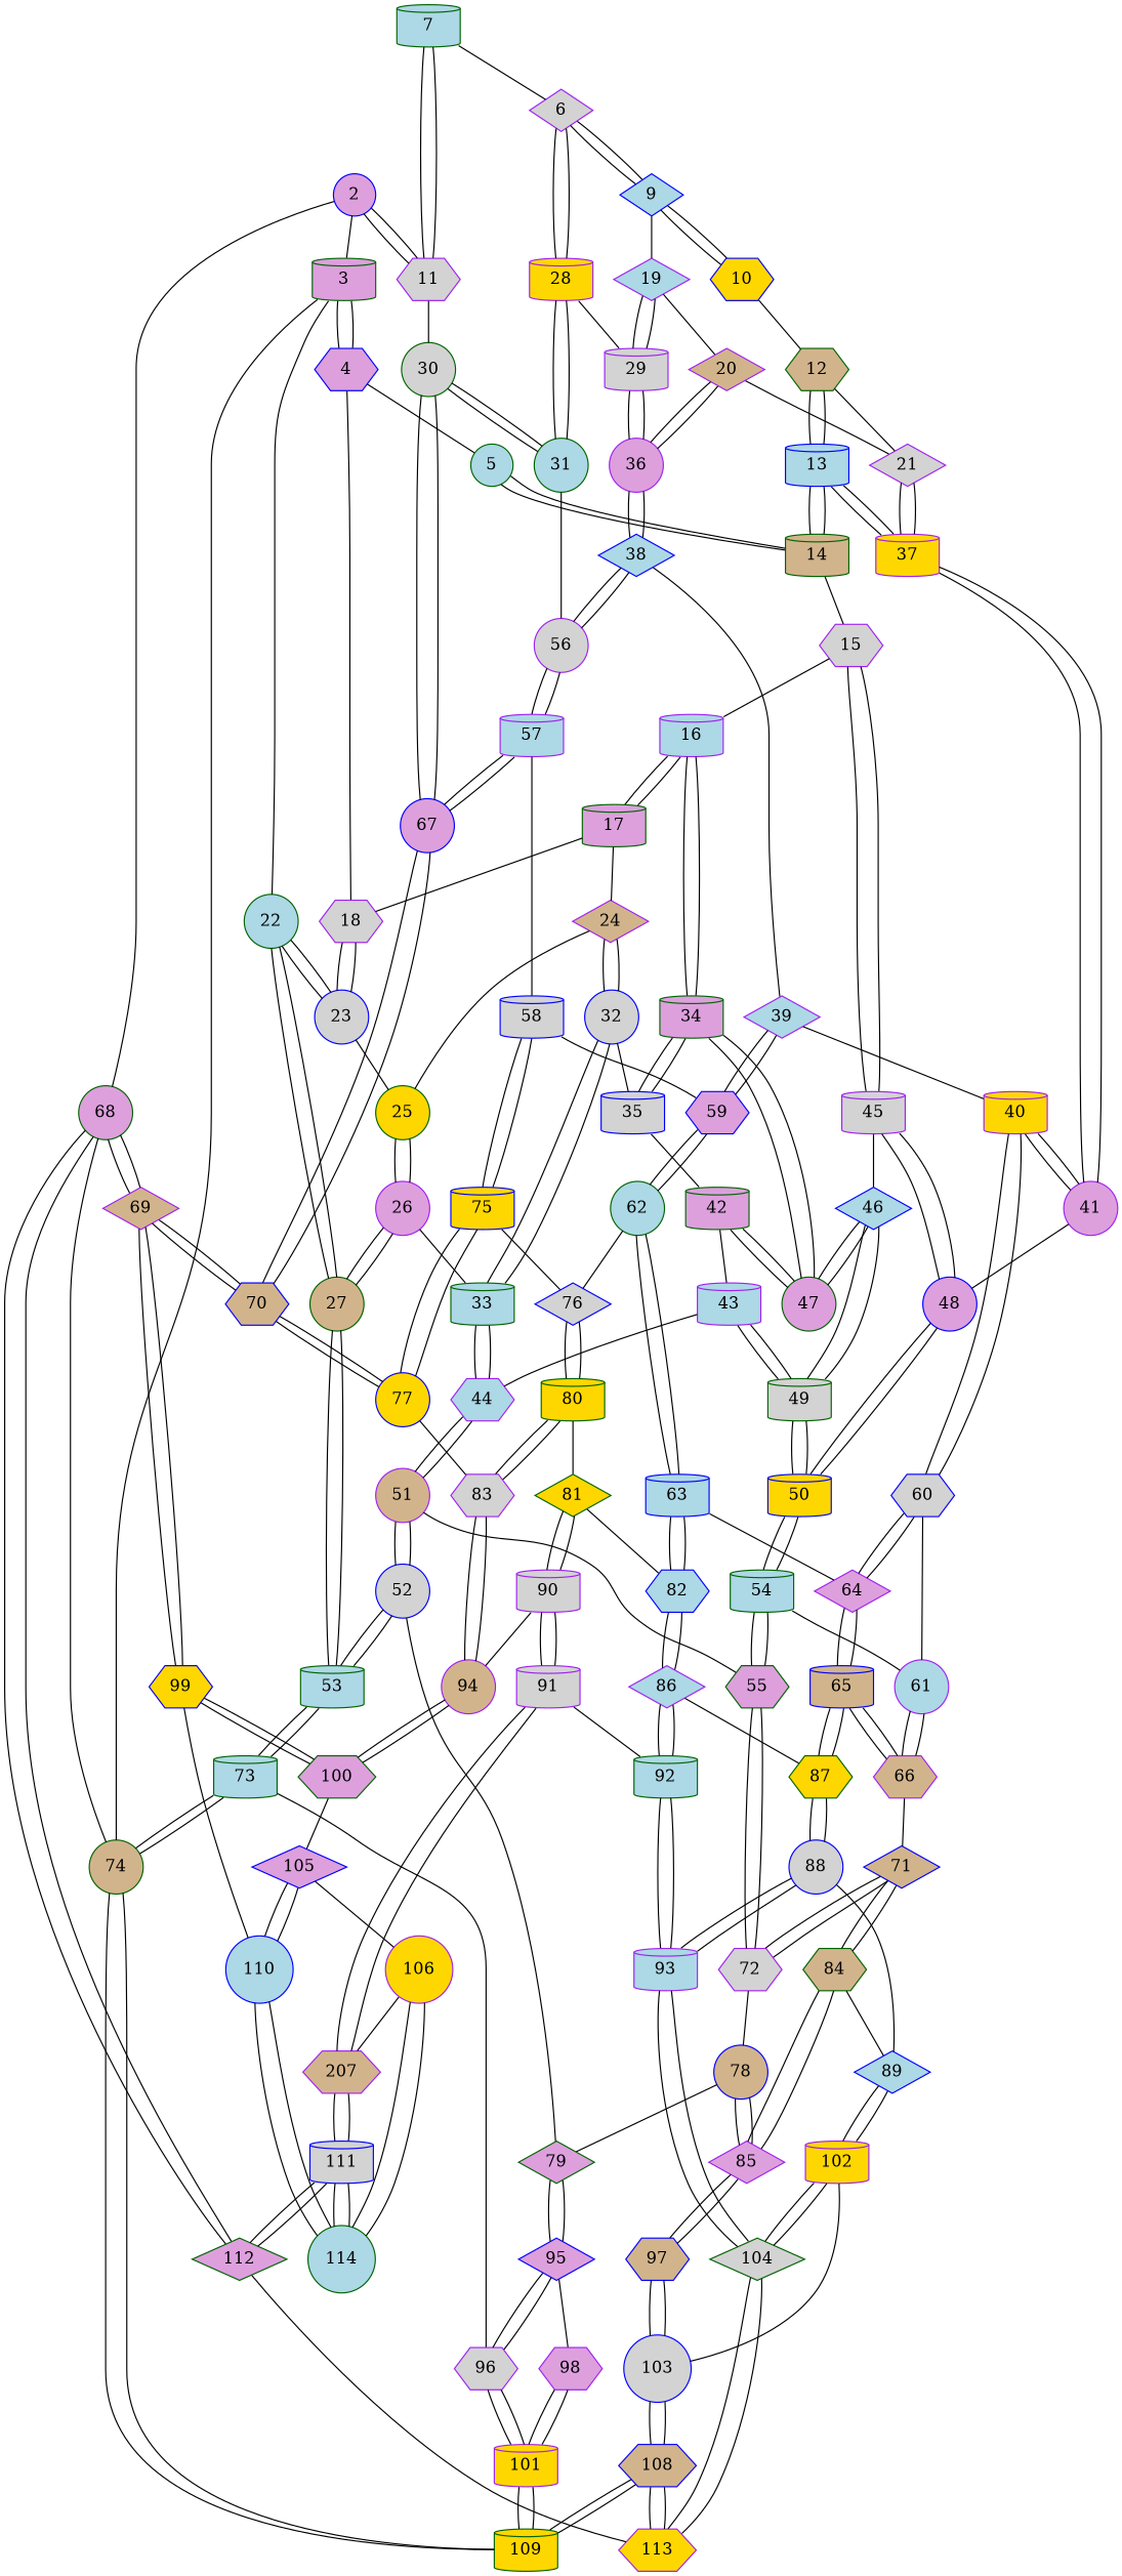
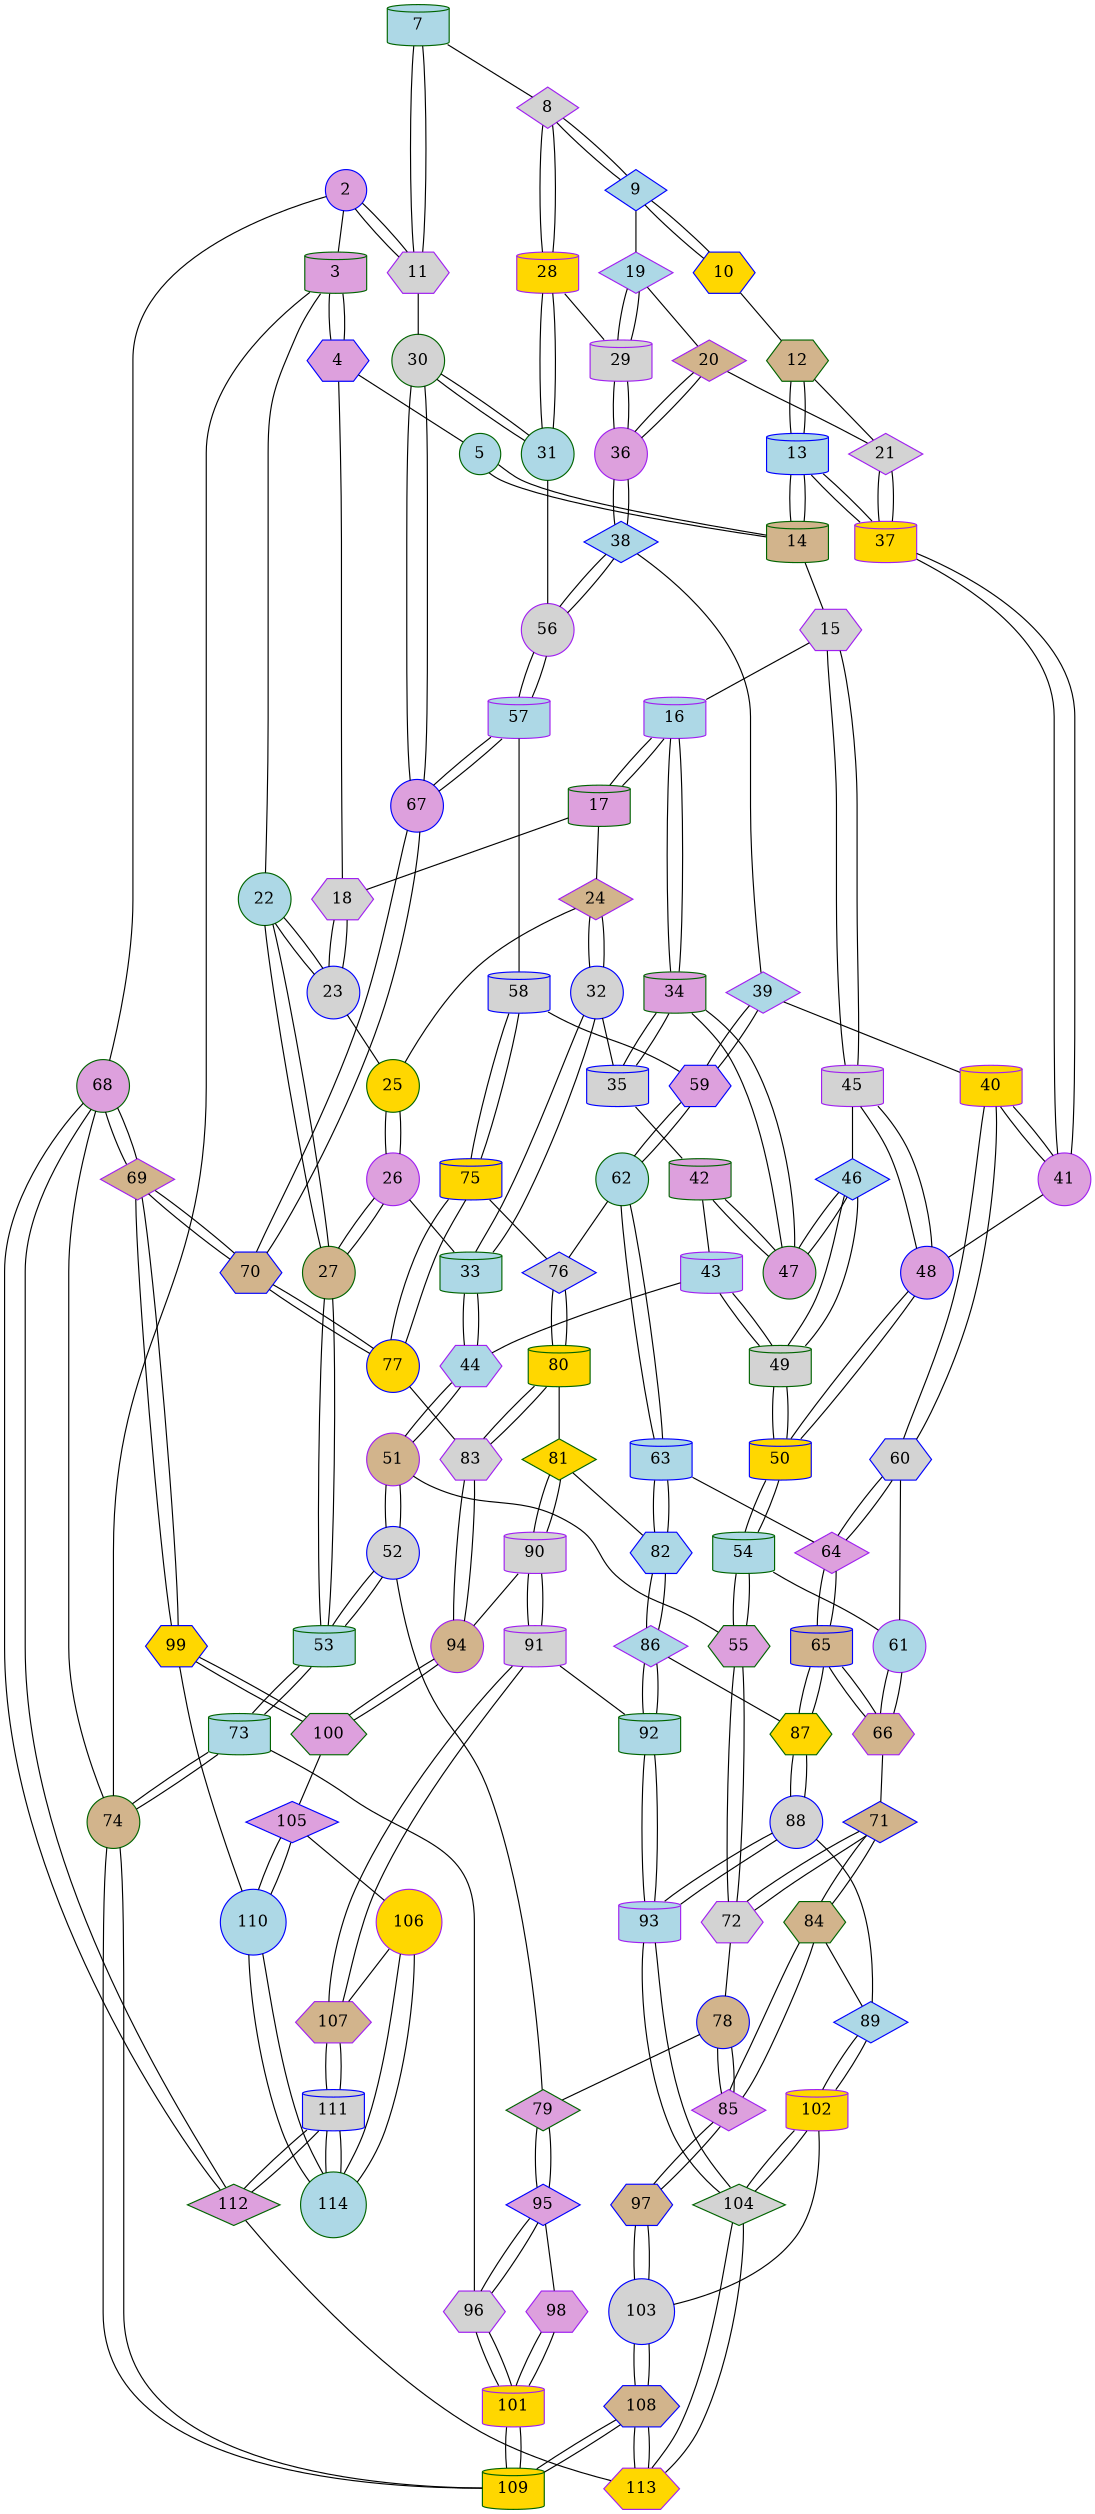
  graph {
    node [color=purple fillcolor=lightblue shape=cylinder style=filled]
    2 [color=blue fillcolor=plum shape=circle]
    3 [color=darkgreen fillcolor=plum]
    11 [fillcolor=lightgrey shape=hexagon]
    68 [color=darkgreen fillcolor=plum shape=circle]
    7 [color=darkgreen]
-   8 [fillcolor=lightgrey shape=diamond label=6]
+   8 [fillcolor=lightgrey shape=diamond]
    4 [color=blue fillcolor=plum shape=hexagon]
    22 [color=darkgreen shape=circle]
    74 [color=darkgreen fillcolor=tan shape=circle]
    30 [color=darkgreen fillcolor=lightgrey shape=circle]
    69 [fillcolor=tan shape=diamond]
    112 [color=darkgreen fillcolor=plum shape=diamond]
    5 [color=darkgreen shape=circle]
    18 [fillcolor=lightgrey shape=hexagon]
    23 [color=blue fillcolor=lightgrey shape=circle]
    27 [color=darkgreen fillcolor=tan shape=circle]
    109 [color=darkgreen fillcolor=gold]
    14 [color=darkgreen fillcolor=tan]
    15 [fillcolor=lightgrey shape=hexagon]
    10 [color=blue fillcolor=gold shape=hexagon]
    12 [color=darkgreen fillcolor=tan shape=hexagon]
    9 [color=blue shape=diamond]
    28 [fillcolor=gold]
    19 [shape=diamond]
    29 [fillcolor=lightgrey]
    31 [color=darkgreen shape=circle]
    20 [fillcolor=tan shape=diamond]
    13 [color=blue]
    21 [fillcolor=lightgrey shape=diamond]
    67 [color=blue fillcolor=plum shape=circle]
    37 [fillcolor=gold]
    41 [fillcolor=plum shape=circle]
    16
    45 [fillcolor=lightgrey]
    17 [color=darkgreen fillcolor=plum]
    34 [color=darkgreen fillcolor=plum]
    48 [color=blue fillcolor=plum shape=circle]
    46 [color=blue shape=diamond]
    24 [fillcolor=tan shape=diamond]
    35 [color=blue fillcolor=lightgrey]
    47 [color=darkgreen fillcolor=plum shape=circle]
    25 [color=darkgreen fillcolor=gold shape=circle]
    32 [color=blue fillcolor=lightgrey shape=circle]
    36 [fillcolor=plum shape=circle]
    38 [color=blue shape=diamond]
    53 [color=darkgreen]
    26 [fillcolor=plum shape=circle]
    33 [color=darkgreen]
    44 [shape=hexagon]
    73 [color=darkgreen]
    56 [fillcolor=lightgrey shape=circle]
    70 [color=blue fillcolor=tan shape=hexagon]
    57
    42 [color=darkgreen fillcolor=plum]
    51 [fillcolor=tan shape=circle]
    43
    39 [shape=diamond]
    40 [fillcolor=gold]
    59 [color=blue fillcolor=plum shape=hexagon]
    60 [color=blue fillcolor=lightgrey shape=hexagon]
    62 [color=darkgreen shape=circle]
    61 [shape=circle]
    64 [fillcolor=plum shape=diamond]
    50 [color=blue fillcolor=gold]
    49 [color=darkgreen fillcolor=lightgrey]
    52 [color=blue fillcolor=lightgrey shape=circle]
    55 [color=darkgreen fillcolor=plum shape=hexagon]
    54 [color=darkgreen]
    79 [color=darkgreen fillcolor=plum shape=diamond]
    72 [fillcolor=lightgrey shape=hexagon]
    95 [color=blue fillcolor=plum shape=diamond]
    96 [fillcolor=lightgrey shape=hexagon]
    66 [fillcolor=tan shape=hexagon]
    78 [color=blue fillcolor=tan shape=circle]
    58 [color=blue fillcolor=lightgrey]
    75 [color=blue fillcolor=gold]
    76 [color=blue fillcolor=lightgrey shape=diamond]
    77 [color=blue fillcolor=gold shape=circle]
    63 [color=blue]
    65 [color=blue fillcolor=tan]
    71 [color=blue fillcolor=tan shape=diamond]
    82 [color=blue shape=hexagon]
    80 [color=darkgreen fillcolor=gold]
    86 [shape=diamond]
    87 [color=darkgreen fillcolor=gold shape=hexagon]
    88 [color=blue fillcolor=lightgrey shape=circle]
    84 [color=darkgreen fillcolor=tan shape=hexagon]
    99 [color=blue fillcolor=gold shape=hexagon]
    113 [fillcolor=gold shape=hexagon]
    100 [color=darkgreen fillcolor=plum shape=hexagon]
    110 [color=blue shape=circle]
    83 [fillcolor=lightgrey shape=hexagon]
    85 [fillcolor=plum shape=diamond]
    89 [color=blue shape=diamond]
    101 [fillcolor=gold]
    81 [color=darkgreen fillcolor=gold shape=diamond]
    94 [fillcolor=tan shape=circle]
    97 [color=blue fillcolor=tan shape=hexagon]
    98 [fillcolor=plum shape=hexagon]
    90 [fillcolor=lightgrey]
    91 [fillcolor=lightgrey]
    92 [color=darkgreen]
    102 [fillcolor=gold]
    103 [color=blue fillcolor=lightgrey shape=circle]
    93
    104 [color=darkgreen fillcolor=lightgrey shape=diamond]
-   107 [fillcolor=tan shape=hexagon label=207]
+   107 [fillcolor=tan shape=hexagon]
    111 [color=blue fillcolor=lightgrey]
    105 [color=blue fillcolor=plum shape=diamond]
    108 [color=blue fillcolor=tan shape=hexagon]
    114 [color=darkgreen shape=circle]
    106 [fillcolor=gold shape=circle]
    2 -- 3
    2 -- 11
    2 -- 11
    2 -- 68
    3 -- 4
    3 -- 4
    3 -- 22
    3 -- 74
    11 -- 30
    68 -- 74
    68 -- 69
    68 -- 69
    68 -- 112
    68 -- 112
    7 -- 11
    7 -- 11
    7 -- 8
    8 -- 9
    8 -- 9
    8 -- 28
    8 -- 28
    4 -- 5
    4 -- 18
    22 -- 23
    22 -- 23
    22 -- 27
    22 -- 27
    74 -- 109
    74 -- 109
    30 -- 31
    30 -- 31
    30 -- 67
    30 -- 67
    69 -- 70
    69 -- 70
    69 -- 99
    69 -- 99
    112 -- 113
    5 -- 14
    5 -- 14
    18 -- 23
    18 -- 23
    23 -- 25
    27 -- 53
    27 -- 53
    14 -- 15
    15 -- 16
    15 -- 45
    15 -- 45
    10 -- 12
    12 -- 13
    12 -- 13
    12 -- 21
    9 -- 10
    9 -- 10
    9 -- 19
    28 -- 29
    28 -- 31
    28 -- 31
    19 -- 29
    19 -- 29
    19 -- 20
    29 -- 36
    29 -- 36
    31 -- 56
    20 -- 21
    20 -- 36
    20 -- 36
    13 -- 14
    13 -- 14
    13 -- 37
    13 -- 37
    21 -- 37
    21 -- 37
    67 -- 70
    67 -- 70
    37 -- 41
    37 -- 41
    41 -- 48
    16 -- 17
    16 -- 17
    16 -- 34
    16 -- 34
    45 -- 48
    45 -- 48
    45 -- 46
    17 -- 18
    17 -- 24
    34 -- 35
    34 -- 35
    34 -- 47
    34 -- 47
    48 -- 50
    48 -- 50
    46 -- 47
    46 -- 47
    46 -- 49
    46 -- 49
    24 -- 25
    24 -- 32
    24 -- 32
    35 -- 42
    25 -- 26
    25 -- 26
    32 -- 35
    32 -- 33
    32 -- 33
    36 -- 38
    36 -- 38
    38 -- 56
    38 -- 56
    38 -- 39
    53 -- 73
    53 -- 73
    26 -- 27
    26 -- 27
    26 -- 33
    33 -- 44
    33 -- 44
    44 -- 51
    44 -- 51
    73 -- 74
    73 -- 74
    73 -- 96
    56 -- 57
    56 -- 57
    70 -- 77
    70 -- 77
    57 -- 67
    57 -- 67
    57 -- 58
    42 -- 47
    42 -- 47
    42 -- 43
    51 -- 52
    51 -- 52
    51 -- 55
    43 -- 44
    43 -- 49
    43 -- 49
    39 -- 40
    39 -- 59
    39 -- 59
    40 -- 41
    40 -- 41
    40 -- 60
    40 -- 60
    59 -- 62
    59 -- 62
    60 -- 61
    60 -- 64
    60 -- 64
    62 -- 76
    62 -- 63
    62 -- 63
    61 -- 66
    61 -- 66
    64 -- 65
    64 -- 65
    50 -- 54
    50 -- 54
    49 -- 50
    49 -- 50
    52 -- 53
    52 -- 53
    52 -- 79
    55 -- 72
    55 -- 72
    54 -- 61
    54 -- 55
    54 -- 55
    79 -- 95
    79 -- 95
    72 -- 78
    95 -- 96
    95 -- 96
    95 -- 98
    96 -- 101
    96 -- 101
    66 -- 71
    78 -- 79
    78 -- 85
    78 -- 85
    58 -- 59
    58 -- 75
    58 -- 75
    75 -- 76
    75 -- 77
    75 -- 77
    76 -- 80
    76 -- 80
    77 -- 83
    63 -- 64
    63 -- 82
    63 -- 82
    65 -- 66
    65 -- 66
    65 -- 87
    65 -- 87
    71 -- 72
    71 -- 72
    71 -- 84
    71 -- 84
    82 -- 86
    82 -- 86
    80 -- 83
    80 -- 83
    80 -- 81
    86 -- 87
    86 -- 92
    86 -- 92
    87 -- 88
    87 -- 88
    88 -- 89
    88 -- 93
    88 -- 93
    84 -- 85
    84 -- 85
    84 -- 89
    99 -- 100
    99 -- 100
    99 -- 110
    100 -- 105
    110 -- 114
    110 -- 114
    83 -- 94
    83 -- 94
    85 -- 97
    85 -- 97
    89 -- 102
    89 -- 102
    101 -- 109
    101 -- 109
    81 -- 82
    81 -- 90
    81 -- 90
    94 -- 100
    94 -- 100
    97 -- 103
    97 -- 103
    98 -- 101
    98 -- 101
    90 -- 94
    90 -- 91
    90 -- 91
    91 -- 92
    91 -- 107
    91 -- 107
    92 -- 93
    92 -- 93
    102 -- 103
    102 -- 104
    102 -- 104
    103 -- 108
    103 -- 108
    93 -- 104
    93 -- 104
    104 -- 113
    104 -- 113
    107 -- 111
    107 -- 111
    111 -- 112
    111 -- 112
    111 -- 114
    111 -- 114
    105 -- 110
    105 -- 110
    105 -- 106
    108 -- 109
    108 -- 109
    108 -- 113
    108 -- 113
    106 -- 107
    106 -- 114
    106 -- 114
  }
